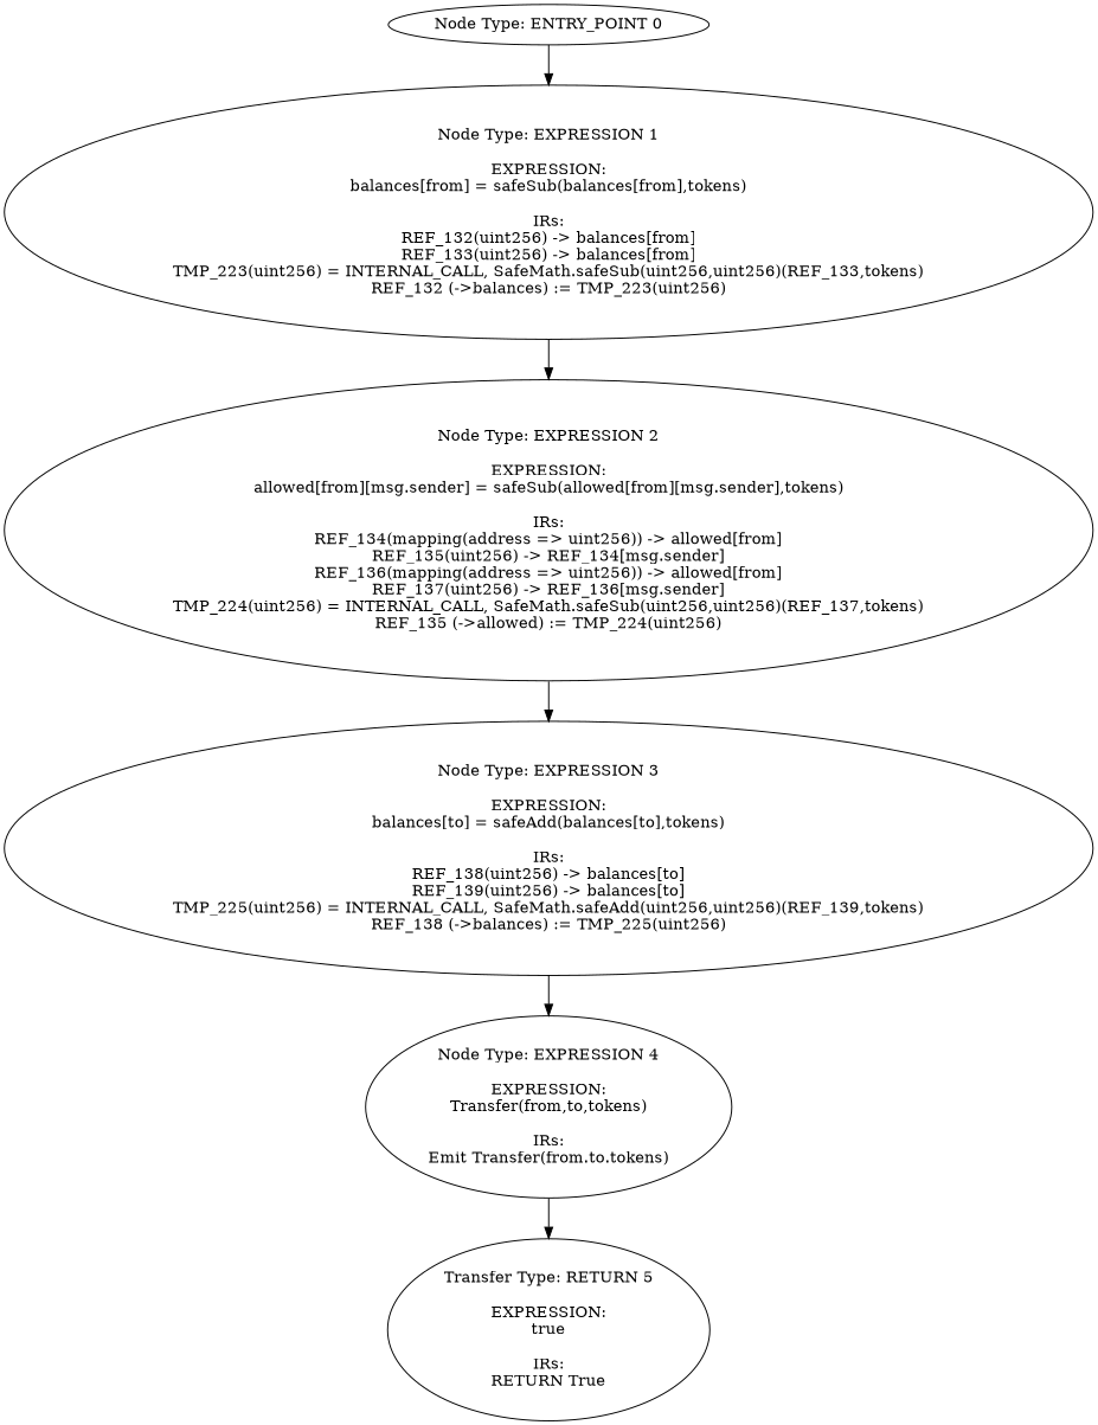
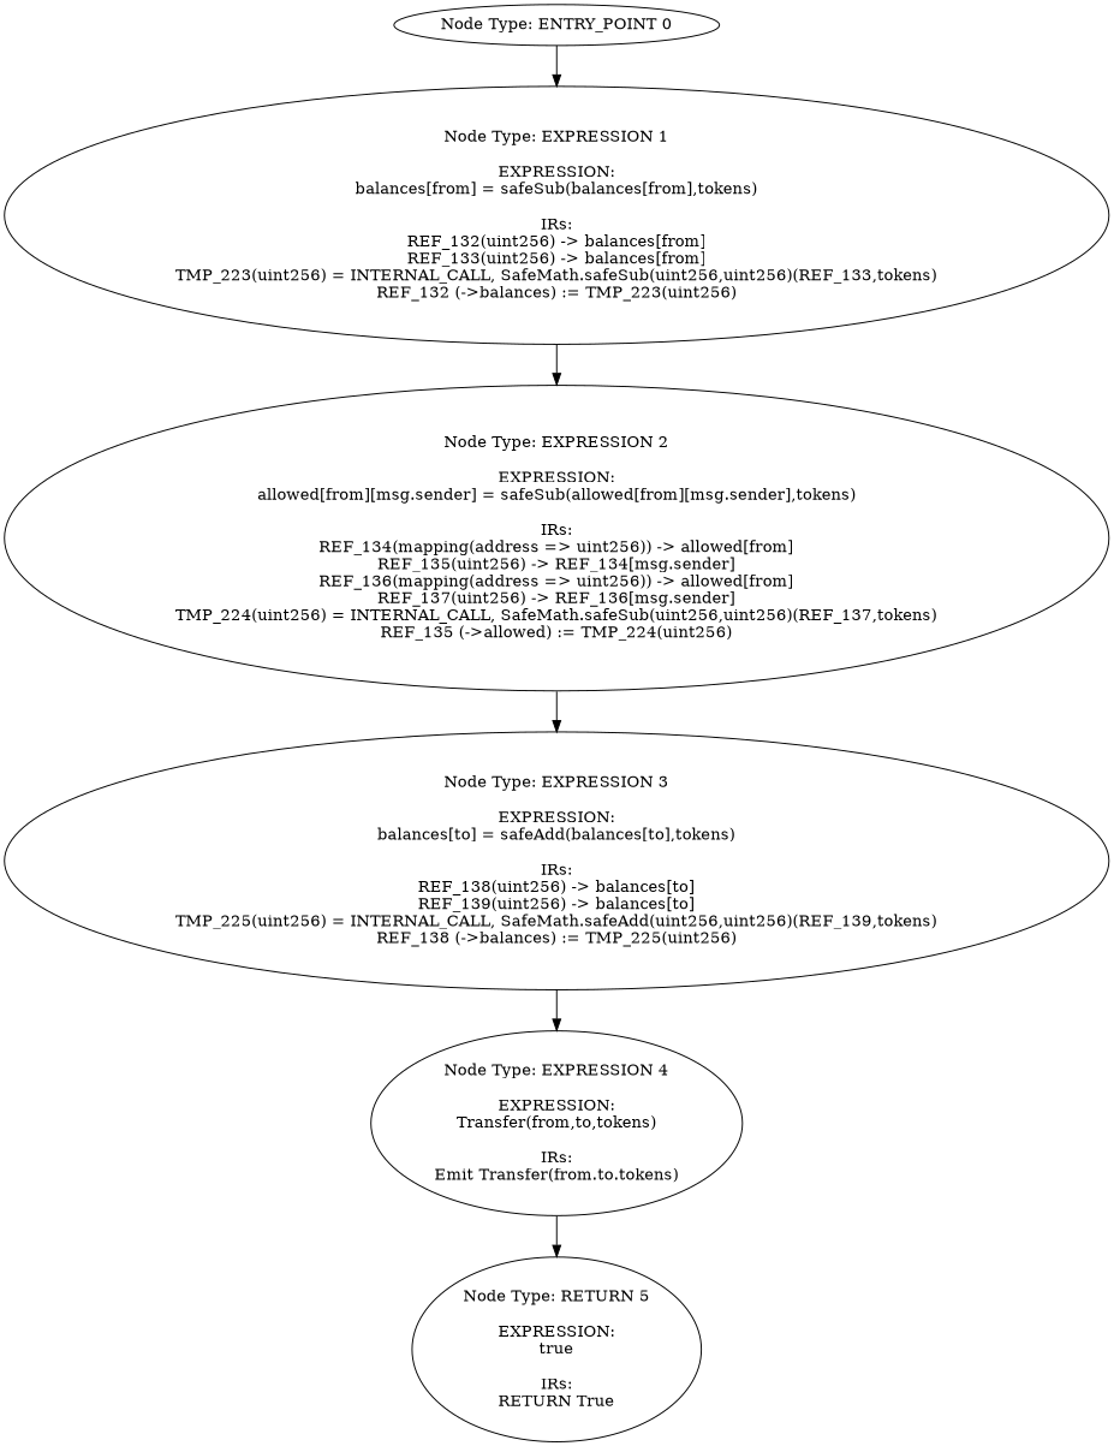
  digraph {
    n1 [label="Node Type: ENTRY_POINT 0\n"]
    n2 [label="Node Type: EXPRESSION 1\n\nEXPRESSION:\nbalances[from] = safeSub(balances[from],tokens)\n\nIRs:\nREF_132(uint256) -> balances[from]\nREF_133(uint256) -> balances[from]\nTMP_223(uint256) = INTERNAL_CALL, SafeMath.safeSub(uint256,uint256)(REF_133,tokens)\nREF_132 (->balances) := TMP_223(uint256)"]
    n3 [label="Node Type: EXPRESSION 2\n\nEXPRESSION:\nallowed[from][msg.sender] = safeSub(allowed[from][msg.sender],tokens)\n\nIRs:\nREF_134(mapping(address => uint256)) -> allowed[from]\nREF_135(uint256) -> REF_134[msg.sender]\nREF_136(mapping(address => uint256)) -> allowed[from]\nREF_137(uint256) -> REF_136[msg.sender]\nTMP_224(uint256) = INTERNAL_CALL, SafeMath.safeSub(uint256,uint256)(REF_137,tokens)\nREF_135 (->allowed) := TMP_224(uint256)"]
    n4 [label="Node Type: EXPRESSION 3\n\nEXPRESSION:\nbalances[to] = safeAdd(balances[to],tokens)\n\nIRs:\nREF_138(uint256) -> balances[to]\nREF_139(uint256) -> balances[to]\nTMP_225(uint256) = INTERNAL_CALL, SafeMath.safeAdd(uint256,uint256)(REF_139,tokens)\nREF_138 (->balances) := TMP_225(uint256)"]
    n5 [label="Node Type: EXPRESSION 4\n\nEXPRESSION:\nTransfer(from,to,tokens)\n\nIRs:\nEmit Transfer(from.to.tokens)"]
-   n6 [label="Transfer Type: RETURN 5\n\nEXPRESSION:\ntrue\n\nIRs:\nRETURN True"]
+   n6 [label="Node Type: RETURN 5\n\nEXPRESSION:\ntrue\n\nIRs:\nRETURN True"]
    n1 -> n2
    n2 -> n3
    n3 -> n4
    n4 -> n5
    n5 -> n6
  }
